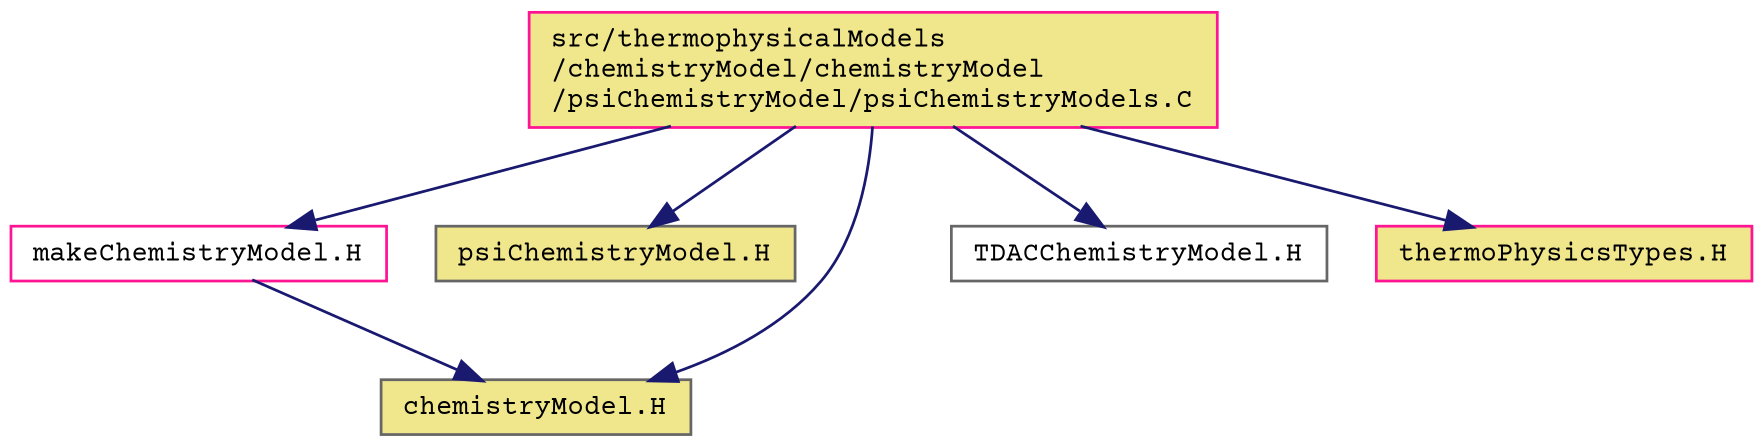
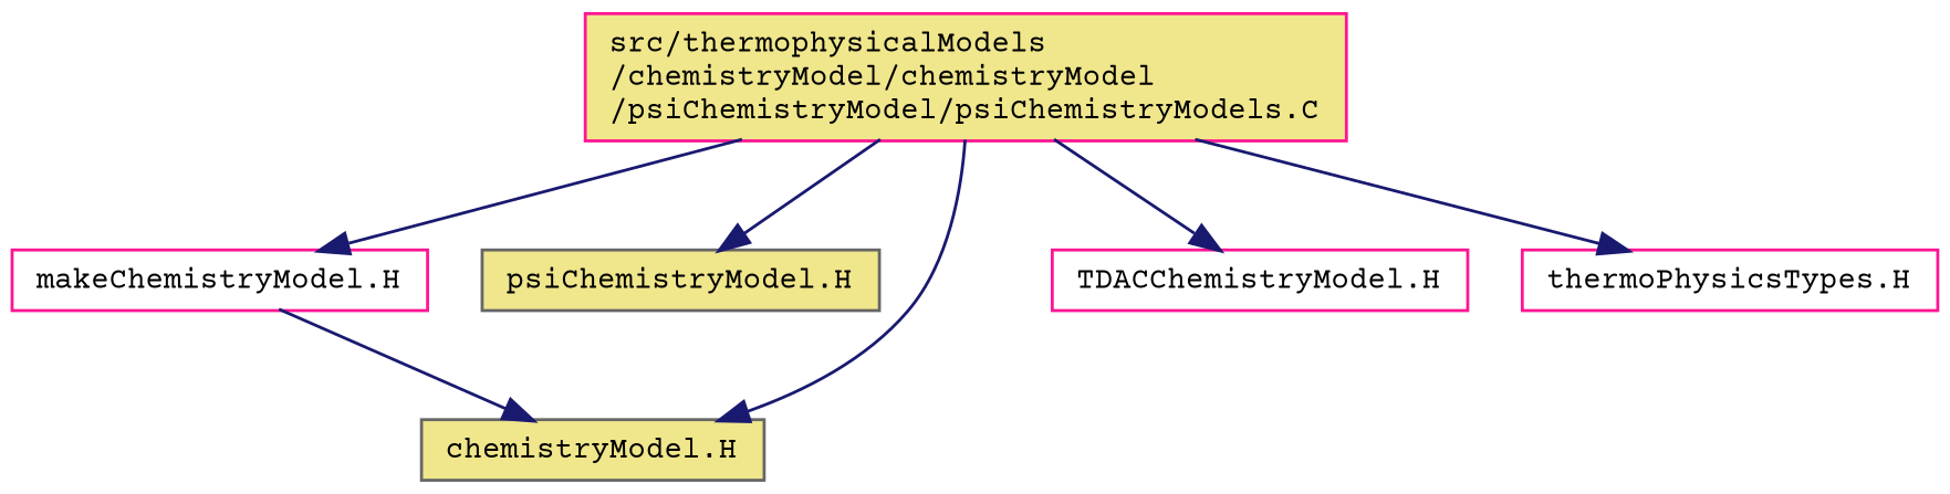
  digraph {
    fontname="Courier Prime"
    node [color=deeppink fillcolor=khaki fontname="Courier Prime" fontsize=10 shape=record style=filled]
    edge [color=midnightblue fontname="Courier Prime" fontsize=10 labelfontname=Helvetica labelfontsize=10 style=solid]
    n1 [fontcolor=black height=0.2 label="src/thermophysicalModels\l/chemistryModel/chemistryModel\l/psiChemistryModel/psiChemistryModels.C" width=0.4]
    n2 [fillcolor=white height=0.2 label="makeChemistryModel.H" width=0.4]
    n3 [color=gray40 height=0.2 label="psiChemistryModel.H" width=0.4]
    n4 [color=gray40 height=0.2 label="chemistryModel.H" width=0.4]
-   n5 [color=gray40 fillcolor=white height=0.2 label="TDACChemistryModel.H" width=0.4]
-   n6 [height=0.2 label="thermoPhysicsTypes.H" width=0.4]
+   n5 [fillcolor=white height=0.2 label="TDACChemistryModel.H" width=0.4]
+   n6 [fillcolor=white height=0.2 label="thermoPhysicsTypes.H" width=0.4]
    n1 -> n2
    n1 -> n3
    n1 -> n4
    n1 -> n5
    n1 -> n6
    n2 -> n4
  }
